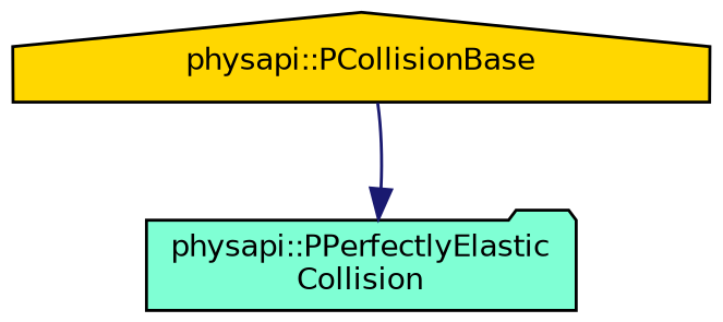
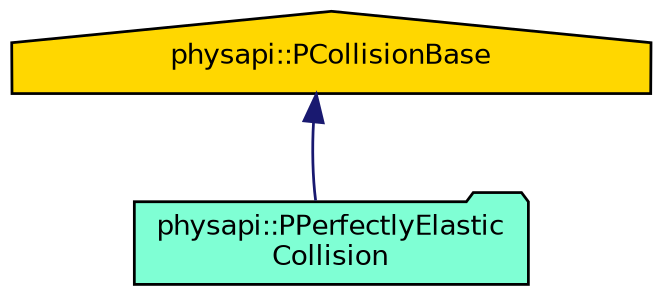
  digraph {
    node [color=black fontname=Helvetica fontsize=10 style=filled]
    n1 [fillcolor=gold fontcolor=black height=0.2 label="physapi::PCollisionBase" shape=house width=0.4]
    n2 [fillcolor=aquamarine height=0.2 label="physapi::PPerfectlyElastic\lCollision" shape=folder width=0.4]
-   n2 -> n1 [color=midnightblue dir=back fontname=Helvetica fontsize=10 labelfontname=Helvetica labelfontsize=10 style=solid]
+   n1 -> n2 [color=midnightblue dir=back fontname=Helvetica fontsize=10 labelfontname=Helvetica labelfontsize=10 style=solid]
  }
